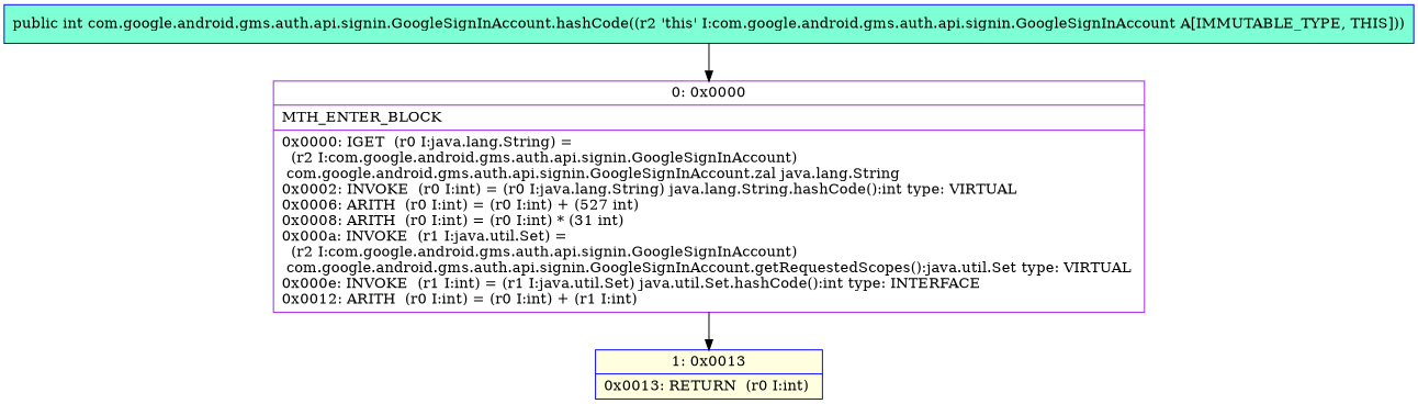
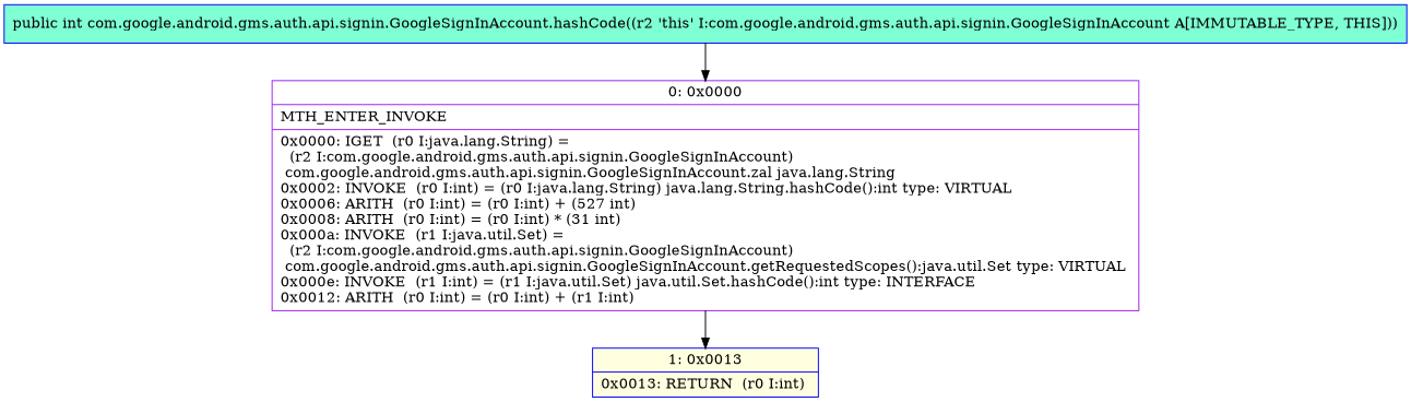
  digraph {
    node [shape=record style=filled color=blue]
-   n1 [label="{0\:\ 0x0000|MTH_ENTER_BLOCK\l|0x0000: IGET  (r0 I:java.lang.String) = \l  (r2 I:com.google.android.gms.auth.api.signin.GoogleSignInAccount)\l com.google.android.gms.auth.api.signin.GoogleSignInAccount.zal java.lang.String \l0x0002: INVOKE  (r0 I:int) = (r0 I:java.lang.String) java.lang.String.hashCode():int type: VIRTUAL \l0x0006: ARITH  (r0 I:int) = (r0 I:int) + (527 int) \l0x0008: ARITH  (r0 I:int) = (r0 I:int) * (31 int) \l0x000a: INVOKE  (r1 I:java.util.Set) = \l  (r2 I:com.google.android.gms.auth.api.signin.GoogleSignInAccount)\l com.google.android.gms.auth.api.signin.GoogleSignInAccount.getRequestedScopes():java.util.Set type: VIRTUAL \l0x000e: INVOKE  (r1 I:int) = (r1 I:java.util.Set) java.util.Set.hashCode():int type: INTERFACE \l0x0012: ARITH  (r0 I:int) = (r0 I:int) + (r1 I:int) \l}" fillcolor=white color=purple]
+   n1 [label="{0\:\ 0x0000|MTH_ENTER_INVOKE\l|0x0000: IGET  (r0 I:java.lang.String) = \l  (r2 I:com.google.android.gms.auth.api.signin.GoogleSignInAccount)\l com.google.android.gms.auth.api.signin.GoogleSignInAccount.zal java.lang.String \l0x0002: INVOKE  (r0 I:int) = (r0 I:java.lang.String) java.lang.String.hashCode():int type: VIRTUAL \l0x0006: ARITH  (r0 I:int) = (r0 I:int) + (527 int) \l0x0008: ARITH  (r0 I:int) = (r0 I:int) * (31 int) \l0x000a: INVOKE  (r1 I:java.util.Set) = \l  (r2 I:com.google.android.gms.auth.api.signin.GoogleSignInAccount)\l com.google.android.gms.auth.api.signin.GoogleSignInAccount.getRequestedScopes():java.util.Set type: VIRTUAL \l0x000e: INVOKE  (r1 I:int) = (r1 I:java.util.Set) java.util.Set.hashCode():int type: INTERFACE \l0x0012: ARITH  (r0 I:int) = (r0 I:int) + (r1 I:int) \l}" fillcolor=white color=purple]
    n2 [label="{1\:\ 0x0013|0x0013: RETURN  (r0 I:int) \l}" fillcolor=lightyellow]
    n3 [label="{public int com.google.android.gms.auth.api.signin.GoogleSignInAccount.hashCode((r2 'this' I:com.google.android.gms.auth.api.signin.GoogleSignInAccount A[IMMUTABLE_TYPE, THIS])) }" fillcolor=aquamarine]
    n1 -> n2
    n3 -> n1
  }
